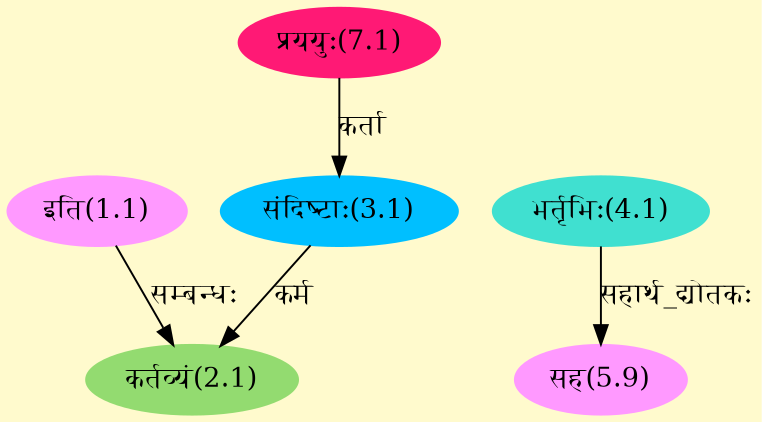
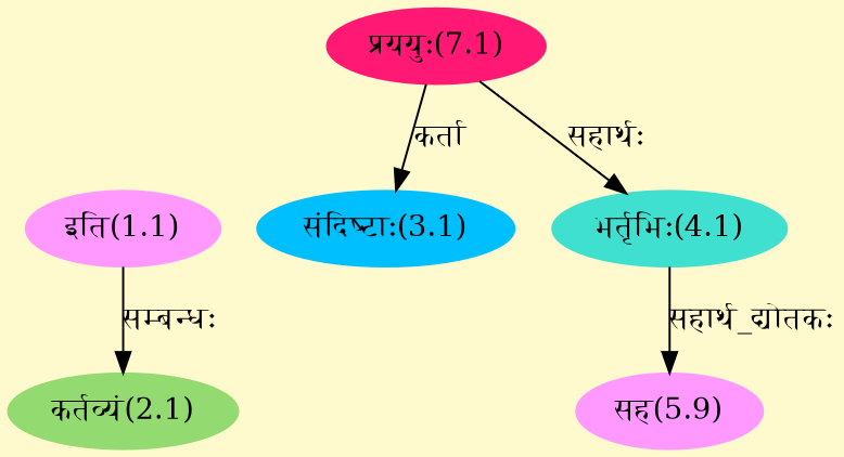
  digraph {
    bgcolor=lemonchiffon1
    compound=true
    rankdir=BT
    node [color="#FF99FF" style=filled]
    edge [dir=back]
    n1 [label="इति(1.1)"]
    n2 [color="#93DB70" label="कर्तव्यं(2.1)"]
    n3 [color="#00BFFF" label="संदिष्टाः(3.1)"]
    n4 [color="#FF1975" label="प्रययुः(7.1)"]
    n5 [color="#40E0D0" label="भर्तृभिः(4.1)"]
    n6 [label="सह(5.9)"]
    n2 -> n1 [label="सम्बन्धः"]
-   n2 -> n3 [label="कर्म"]
    n3 -> n4 [label="कर्ता"]
+   n5 -> n4 [label="सहार्थः"]
    n6 -> n5 [label="सहार्थ_द्योतकः"]
  }
